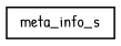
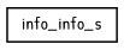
  digraph {
    rankdir=LR
    fontname="Patrick Hand"
-   n1 [color=black fillcolor=white fontname="Patrick Hand" fontsize=10 height=0.2 label=meta_info_s shape=record style=filled width=0.4]
+   n1 [color=black fillcolor=white fontname="Patrick Hand" fontsize=10 height=0.2 label=info_info_s shape=record style=filled width=0.4]
  }
